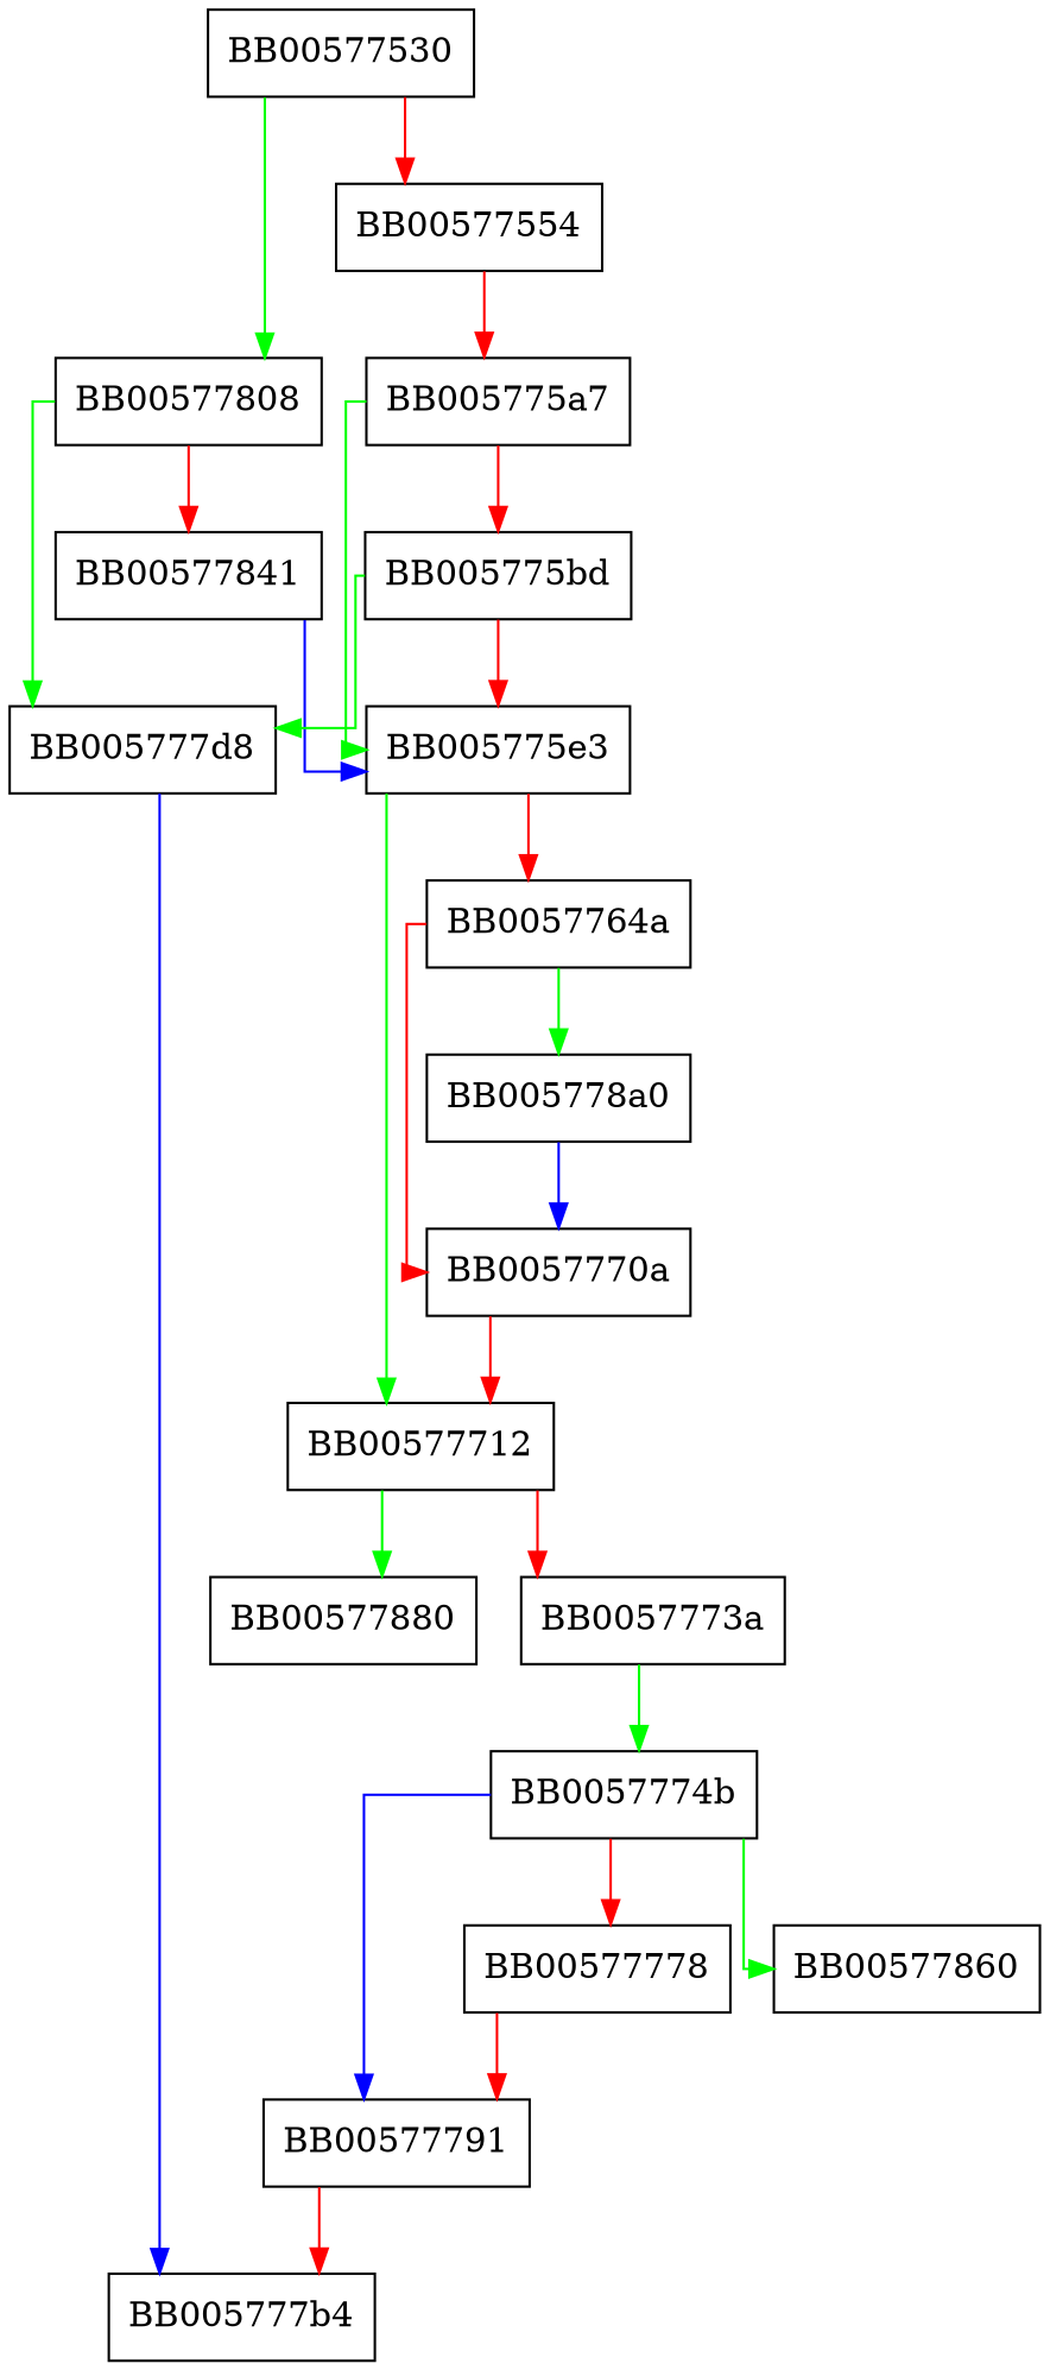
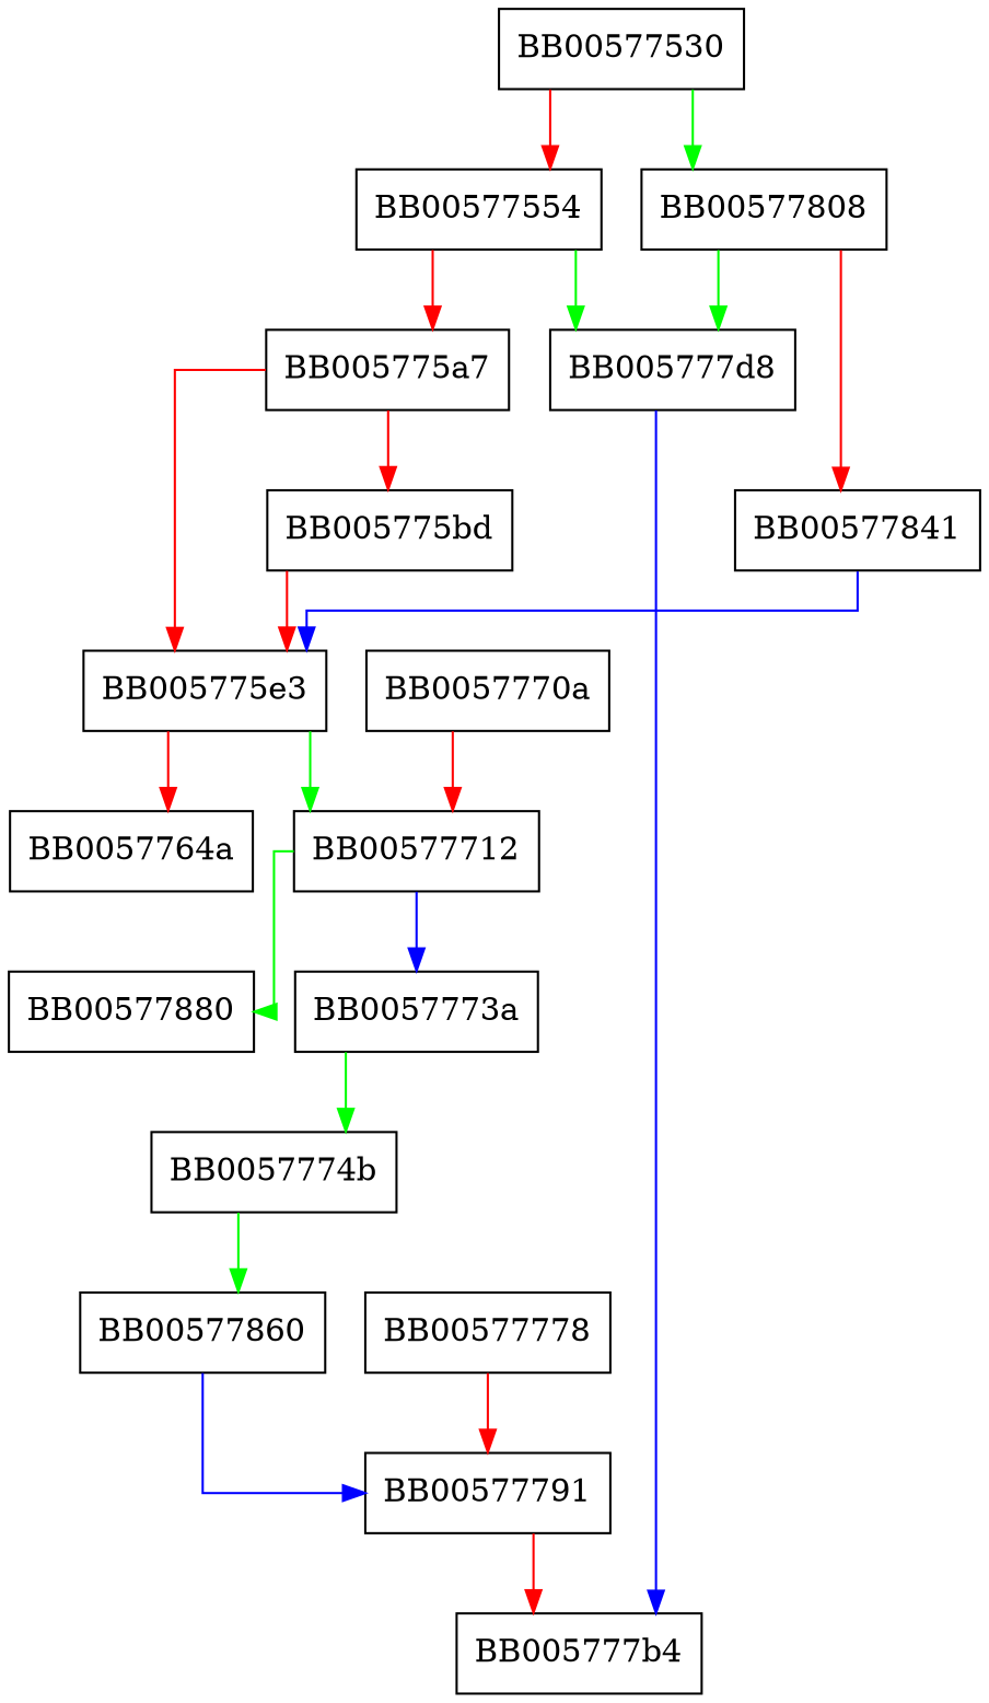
  digraph {
    splines=ortho
    node [shape=box]
    edge [color=red]
    BB00577530
    BB00577808
    BB00577554
    BB005777d8
    BB00577841
    BB005775a7
    BB005777b4
    BB005775e3
    BB005775bd
    BB00577712
    BB0057764a
    BB00577880
    BB0057773a
-   BB005778a0
    BB0057770a
    BB0057774b
    BB00577860
    BB00577778
    BB00577791
    BB00577530 -> BB00577808 [color=green]
    BB00577530 -> BB00577554
    BB00577808 -> BB005777d8 [color=green]
    BB00577808 -> BB00577841
-   BB005775bd -> BB005777d8 [color=green]
+   BB00577554 -> BB005777d8 [color=green]
    BB00577554 -> BB005775a7
    BB005777d8 -> BB005777b4 [color=blue]
    BB00577841 -> BB005775e3 [color=blue]
-   BB005775a7 -> BB005775e3 [color=green]
+   BB005775a7 -> BB005775e3
    BB005775a7 -> BB005775bd
    BB005775e3 -> BB00577712 [color=green]
    BB005775e3 -> BB0057764a
    BB005775bd -> BB005775e3
    BB00577712 -> BB00577880 [color=green]
-   BB00577712 -> BB0057773a
-   BB0057764a -> BB005778a0 [color=green]
-   BB0057764a -> BB0057770a
+   BB00577712 -> BB0057773a [color=blue]
    BB0057773a -> BB0057774b [color=green]
-   BB005778a0 -> BB0057770a [color=blue]
    BB0057770a -> BB00577712
    BB0057774b -> BB00577860 [color=green]
-   BB0057774b -> BB00577778
-   BB0057774b -> BB00577791 [color=blue]
+   BB00577860 -> BB00577791 [color=blue]
    BB00577778 -> BB00577791
    BB00577791 -> BB005777b4
  }
